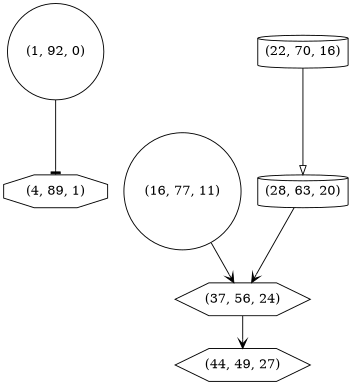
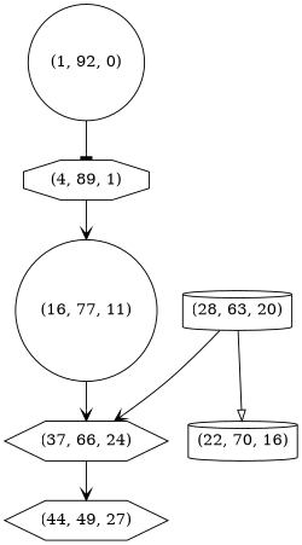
  digraph {
    node [shape=circle]
    edge [arrowhead=vee]
    "(4, 89, 1)" [shape=octagon]
    "(1, 92, 0)"
    "(16, 77, 11)"
-   "(37, 56, 24)" [shape=hexagon]
+   "(37, 56, 24)" [shape=hexagon label="(37, 66, 24)"]
    "(22, 70, 16)" [shape=cylinder]
    "(28, 63, 20)" [shape=cylinder]
    "(44, 49, 27)" [shape=hexagon]
+   "(4, 89, 1)" -> "(16, 77, 11)"
    "(1, 92, 0)" -> "(4, 89, 1)" [arrowhead=tee]
    "(16, 77, 11)" -> "(37, 56, 24)"
    "(37, 56, 24)" -> "(44, 49, 27)"
-   "(22, 70, 16)" -> "(28, 63, 20)" [arrowhead=onormal]
+   "(28, 63, 20)" -> "(22, 70, 16)" [arrowhead=onormal]
    "(28, 63, 20)" -> "(37, 56, 24)"
  }
